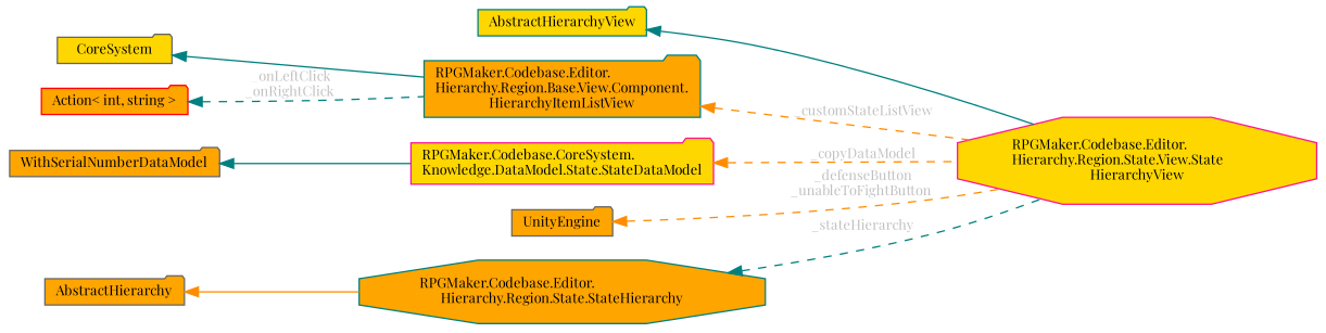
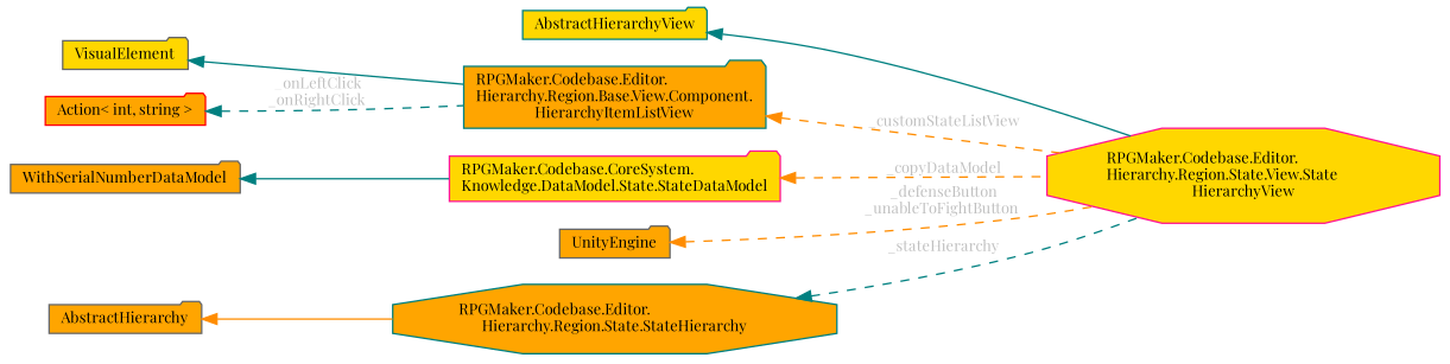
  digraph {
    fontname="Playfair Display"
    rankdir=LR
    node [color=gray40 fillcolor=orange fontname="Playfair Display" fontsize=10 shape=folder style=filled]
    edge [color=teal dir=back fontname="Playfair Display" fontsize=10 labelfontname=Helvetica labelfontsize=10 style=dashed fontcolor=grey]
    n1 [color=deeppink fillcolor=gold fontcolor=black height=0.2 label="RPGMaker.Codebase.Editor.\lHierarchy.Region.State.View.State\lHierarchyView" shape=octagon width=0.4]
    n2 [color=teal fillcolor=gold height=0.2 label=AbstractHierarchyView width=0.4]
-   n3 [fillcolor=gold height=0.2 label=CoreSystem width=0.4]
+   n3 [fillcolor=gold height=0.2 label=VisualElement width=0.4]
    n4 [color=teal height=0.2 label="RPGMaker.Codebase.Editor.\lHierarchy.Region.Base.View.Component.\lHierarchyItemListView" width=0.4]
    n5 [color=deeppink fillcolor=gold height=0.2 label="RPGMaker.Codebase.CoreSystem.\lKnowledge.DataModel.State.StateDataModel" width=0.4]
    n6 [height=0.2 label=WithSerialNumberDataModel width=0.4]
    n7 [color=red height=0.2 label="Action\< int, string \>" width=0.4]
    n8 [height=0.2 label=UnityEngine width=0.4]
    n9 [color=teal height=0.2 label="RPGMaker.Codebase.Editor.\lHierarchy.Region.State.StateHierarchy" shape=octagon width=0.4]
    n10 [height=0.2 label=AbstractHierarchy width=0.4]
    n2 -> n1 [style=solid fontcolor=""]
    n3 -> n4 [style=solid fontcolor=""]
    n4 -> n1 [color=darkorange label=" _customStateListView"]
    n5 -> n1 [color=darkorange label=" _copyDataModel"]
    n6 -> n5 [style=solid fontcolor=""]
    n7 -> n4 [label=" _onLeftClick\n_onRightClick"]
    n8 -> n1 [color=darkorange label=" _defenseButton\n_unableToFightButton"]
    n9 -> n1 [label=" _stateHierarchy"]
    n10 -> n9 [color=darkorange style=solid fontcolor=""]
  }
